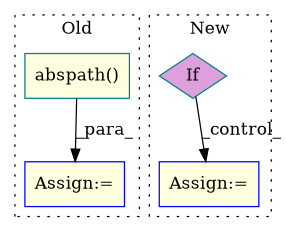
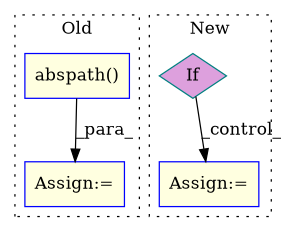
  digraph {
    node [a=68 l=3 shape=box style=filled fillcolor=lightyellow color=teal]
-   n1 [a=75 l="16,1" label="abspath()" s="671,695"]
+   n1 [a=75 l="16,1" label="abspath()" s="671,695" color=blue]
    n2 [label="Assign:=" s=652 color=blue]
    n3 [a=96 label=If s=2522 shape=diamond fillcolor=plum]
    n4 [label="Assign:=" s=3102 color=blue]
    subgraph cluster_1 {
      label=Old
      style=dotted
      n1
      n2
    }
    subgraph cluster_2 {
      label=New
      style=dotted
      n3
      n4
    }
    n1 -> n2 [label=_para_]
    n3 -> n4 [label=_control_]
  }
